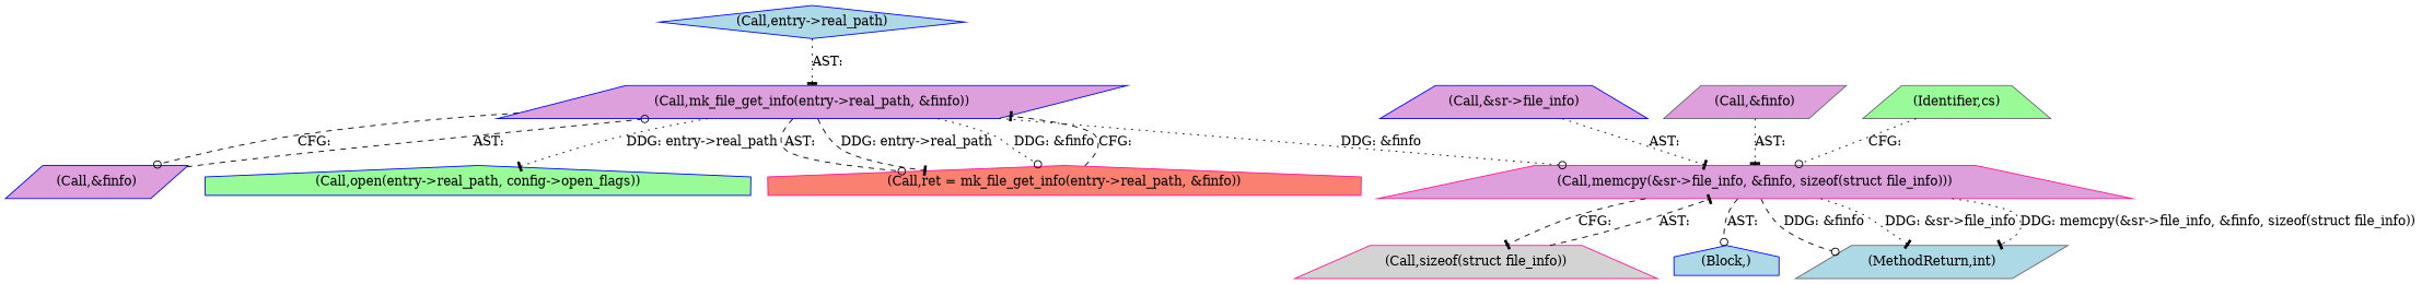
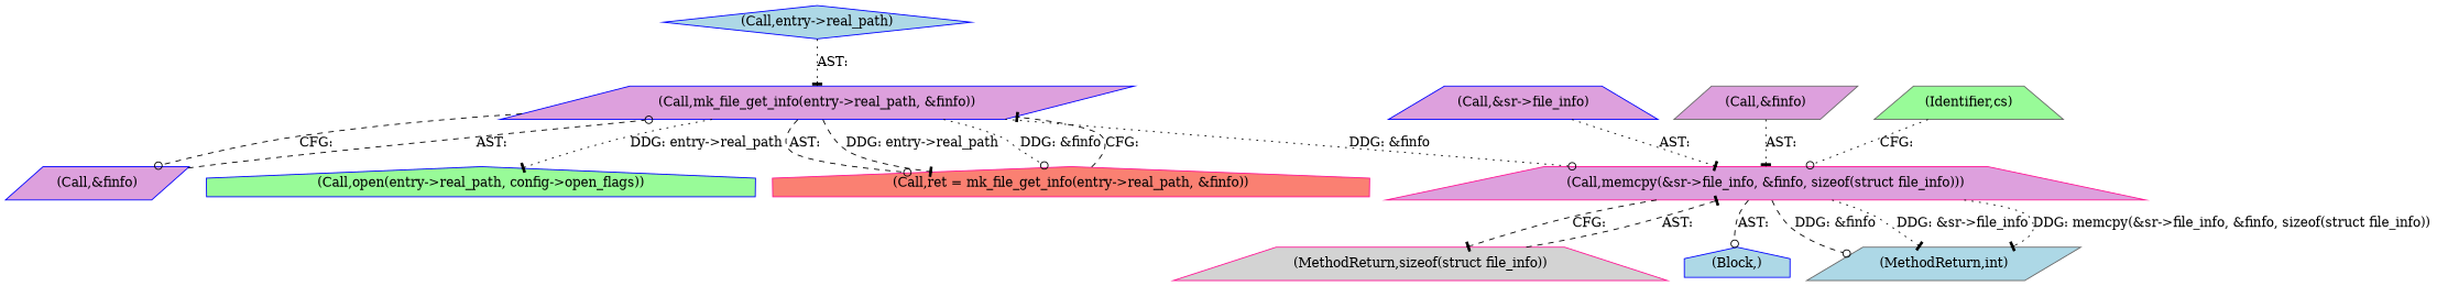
  digraph {
    node [color=blue fillcolor=plum shape=trapezium style=filled]
    edge [arrowhead=tee style=dashed]
    n1 [color=deeppink label="(Call,memcpy(&sr->file_info, &finfo, sizeof(struct file_info)))"]
-   n2 [color=deeppink fillcolor=lightgrey label="(Call,sizeof(struct file_info))"]
+   n2 [color=deeppink fillcolor=lightgrey label="(MethodReturn,sizeof(struct file_info))"]
    n3 [fillcolor=lightblue label="(Block,)" shape=house]
    n4 [color=gray40 fillcolor=lightblue label="(MethodReturn,int)" shape=parallelogram]
    n5 [label="(Call,mk_file_get_info(entry->real_path, &finfo))" shape=parallelogram]
    n6 [label="(Call,&finfo)" shape=parallelogram]
    n7 [fillcolor=palegreen label="(Call,open(entry->real_path, config->open_flags))" shape=house]
    n8 [color=deeppink fillcolor=salmon label="(Call,ret = mk_file_get_info(entry->real_path, &finfo))" shape=house]
    n9 [label="(Call,&sr->file_info)"]
    n10 [color=gray40 label="(Call,&finfo)" shape=parallelogram]
    n11 [fillcolor=lightblue label="(Call,entry->real_path)" shape=diamond]
    n12 [color=gray40 fillcolor=palegreen label="(Identifier,cs)"]
    n1 -> n2 [label="CFG: "]
    n1 -> n3 [arrowhead=odot label="AST: "]
    n1 -> n4 [arrowhead=odot label="DDG: &finfo"]
    n1 -> n4 [label="DDG: &sr->file_info" style=dotted]
    n1 -> n4 [label="DDG: memcpy(&sr->file_info, &finfo, sizeof(struct file_info))" style=dotted]
    n2 -> n1 [label="AST: "]
    n5 -> n1 [arrowhead=odot label="DDG: &finfo" style=dotted]
    n5 -> n6 [arrowhead=odot label="CFG: "]
    n5 -> n7 [label="DDG: entry->real_path" style=dotted]
    n5 -> n8 [arrowhead=odot label="AST: "]
    n5 -> n8 [label="DDG: entry->real_path"]
    n5 -> n8 [arrowhead=odot label="DDG: &finfo" style=dotted]
    n6 -> n5 [arrowhead=odot label="AST: "]
    n8 -> n5 [label="CFG: "]
    n9 -> n1 [label="AST: " style=dotted]
    n10 -> n1 [label="AST: " style=dotted]
    n11 -> n5 [label="AST: " style=dotted]
    n12 -> n1 [arrowhead=odot label="CFG: " style=dotted]
  }
